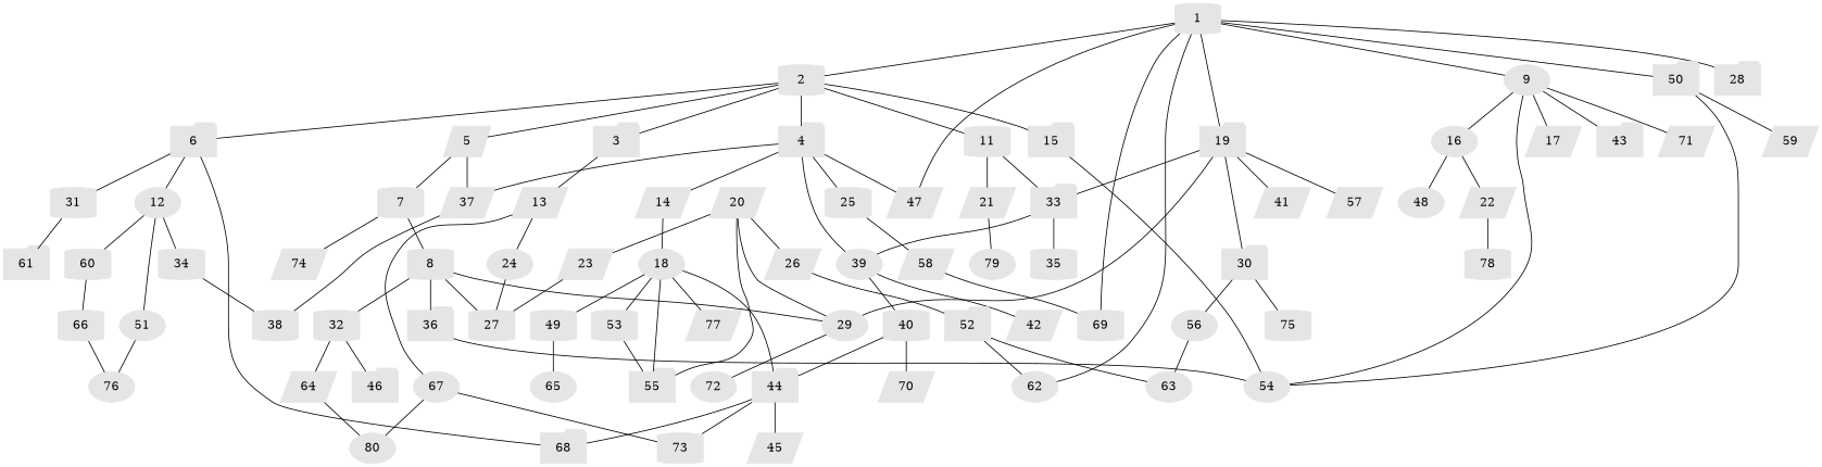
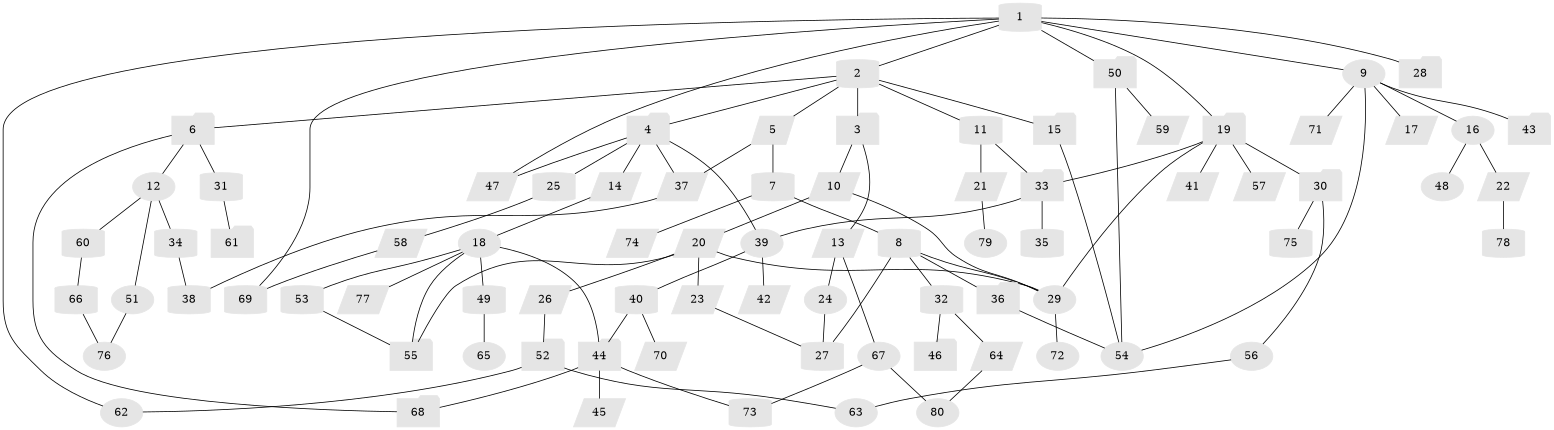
  graph {
    node [color=gray90 shape=parallelogram style=filled]
    1 [shape=cylinder]
    2 [shape=cylinder]
    9 [shape=ellipse]
    19 [shape=folder]
    28 [shape=folder]
    47
    50 [shape=folder]
    62 [shape=ellipse]
    69 [shape=cylinder]
    3 [shape=folder]
    4 [shape=folder]
    5
    6 [shape=folder]
    11 [shape=cylinder]
    15 [shape=folder]
    16 [shape=ellipse]
    17
    43 [shape=folder]
    54 [shape=ellipse]
    71
    29 [shape=ellipse]
    33 [shape=folder]
    30 [shape=folder]
    41
    57
    59
+   10
    13
    14
    25 [shape=cylinder]
    37
    39 [shape=ellipse]
    7 [shape=cylinder]
    12 [shape=ellipse]
    31 [shape=cylinder]
    68 [shape=folder]
    21
    20
    24 [shape=ellipse]
    67 [shape=ellipse]
    18 [shape=ellipse]
    58
    38 [shape=cylinder]
    40 [shape=cylinder]
    42
    8 [shape=cylinder]
    74
    34 [shape=cylinder]
    51 [shape=ellipse]
    60 [shape=cylinder]
    61 [shape=folder]
    27 [shape=cylinder]
    32 [shape=cylinder]
    36 [shape=folder]
    72 [shape=ellipse]
    46 [shape=folder]
    64
    22
    48 [shape=ellipse]
    55 [shape=folder]
    23
    26
    79 [shape=ellipse]
    35 [shape=cylinder]
    76 [shape=ellipse]
    66 [shape=cylinder]
    73 [shape=cylinder]
    80 [shape=ellipse]
    44 [shape=folder]
    49 [shape=cylinder]
    53 [shape=cylinder]
    77
    78 [shape=cylinder]
    45
    65 [shape=ellipse]
    56 [shape=ellipse]
    75 [shape=cylinder]
    52 [shape=folder]
    63 [shape=ellipse]
    70
    1 -- 2
    1 -- 9
    1 -- 19
    1 -- 28
    1 -- 47
    1 -- 50
    1 -- 62
    1 -- 69
    2 -- 3
    2 -- 4
    2 -- 5
    2 -- 6
    2 -- 11
    2 -- 15
    9 -- 16
    9 -- 17
    9 -- 43
    9 -- 54
    9 -- 71
    19 -- 29
    19 -- 33
    19 -- 30
    19 -- 41
    19 -- 57
    50 -- 54
    50 -- 59
+   3 -- 10
    3 -- 13
    4 -- 47
    4 -- 14
    4 -- 25
    4 -- 37
    4 -- 39
    5 -- 37
    5 -- 7
    6 -- 12
    6 -- 31
    6 -- 68
    11 -- 33
    11 -- 21
    15 -- 54
    16 -- 22
    16 -- 48
    29 -- 72
    33 -- 39
    33 -- 35
    30 -- 56
    30 -- 75
+   10 -- 29
+   10 -- 20
    13 -- 24
    13 -- 67
    14 -- 18
    25 -- 58
    37 -- 38
    39 -- 40
    39 -- 42
    7 -- 8
    7 -- 74
    12 -- 34
    12 -- 51
    12 -- 60
    31 -- 61
    21 -- 79
    20 -- 29
    20 -- 55
    20 -- 23
    20 -- 26
    24 -- 27
    67 -- 73
    67 -- 80
    18 -- 55
    18 -- 44
    18 -- 49
    18 -- 53
    18 -- 77
    58 -- 69
    40 -- 44
    40 -- 70
    8 -- 29
    8 -- 27
    8 -- 32
    8 -- 36
    34 -- 38
    51 -- 76
    60 -- 66
    32 -- 46
    32 -- 64
    36 -- 54
    64 -- 80
    22 -- 78
    23 -- 27
    26 -- 52
    66 -- 76
    44 -- 68
    44 -- 73
    44 -- 45
    49 -- 65
    53 -- 55
    56 -- 63
    52 -- 62
    52 -- 63
  }
